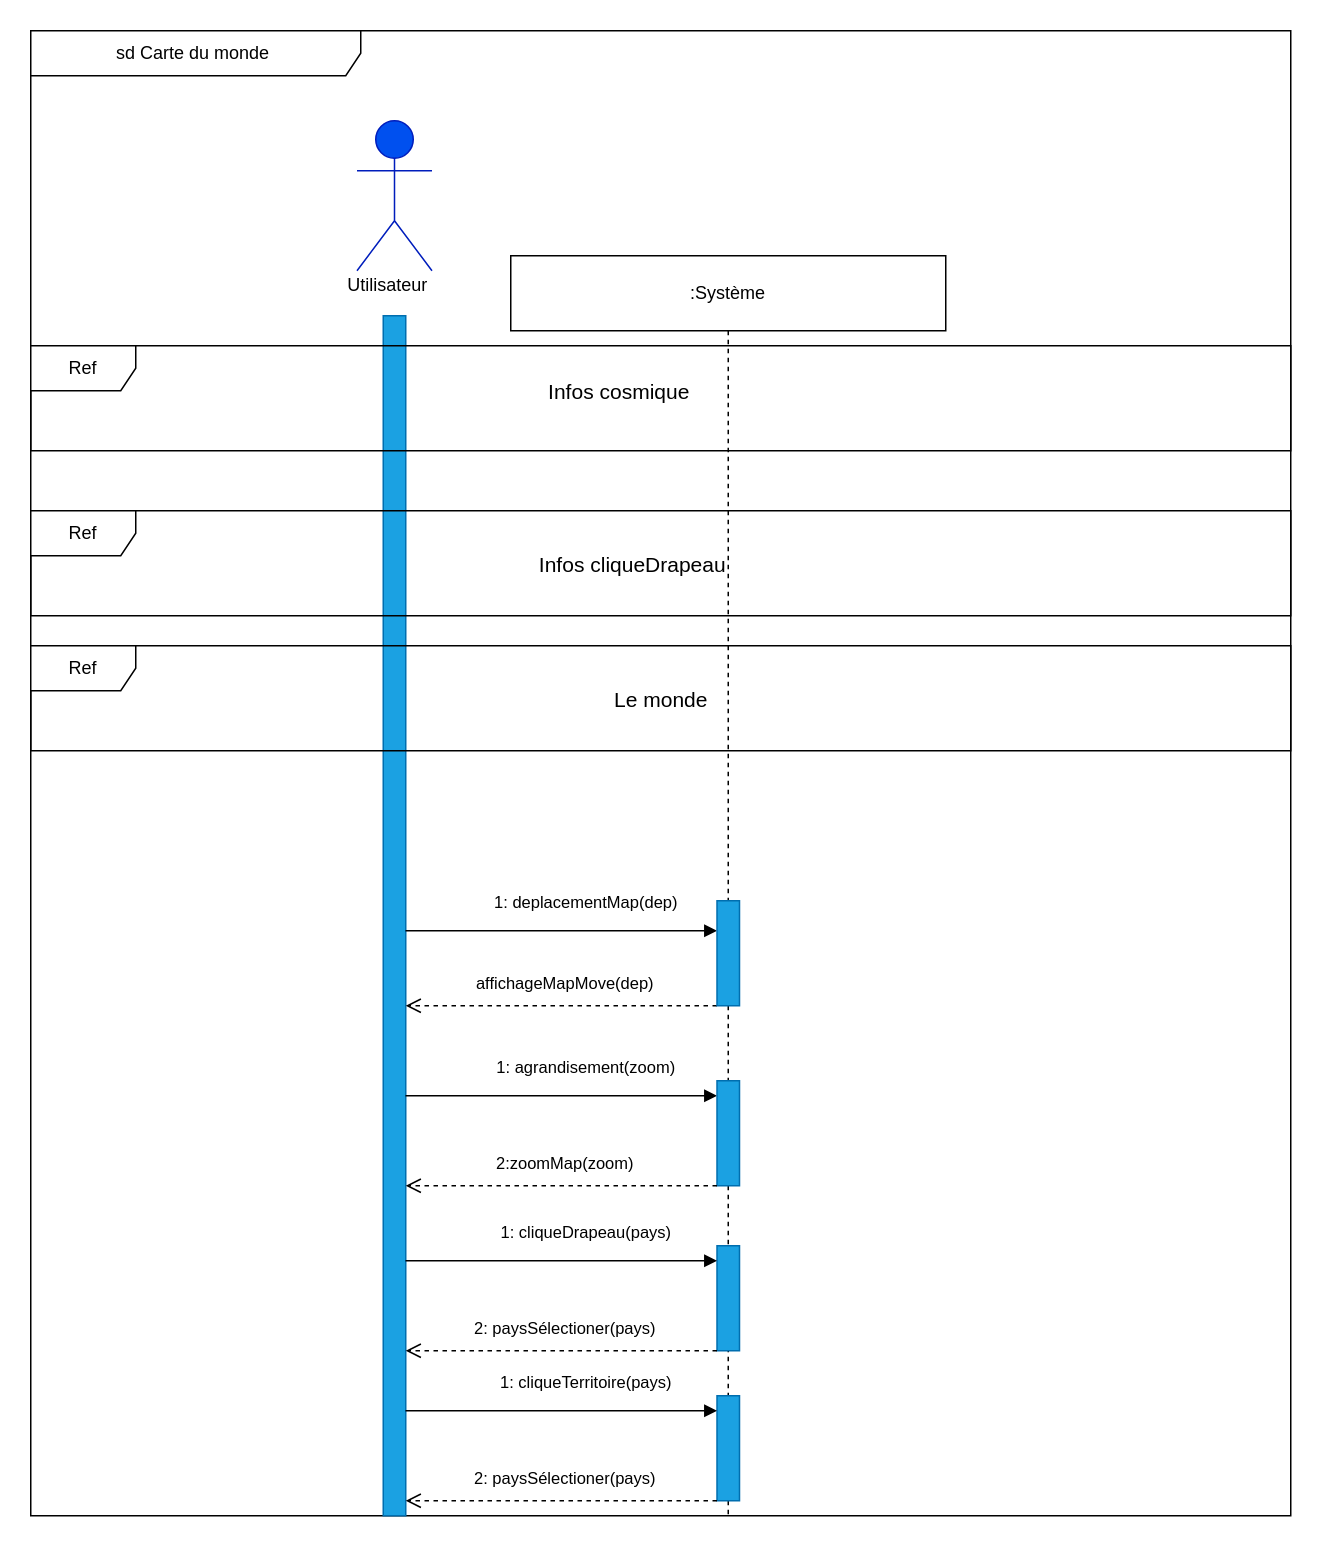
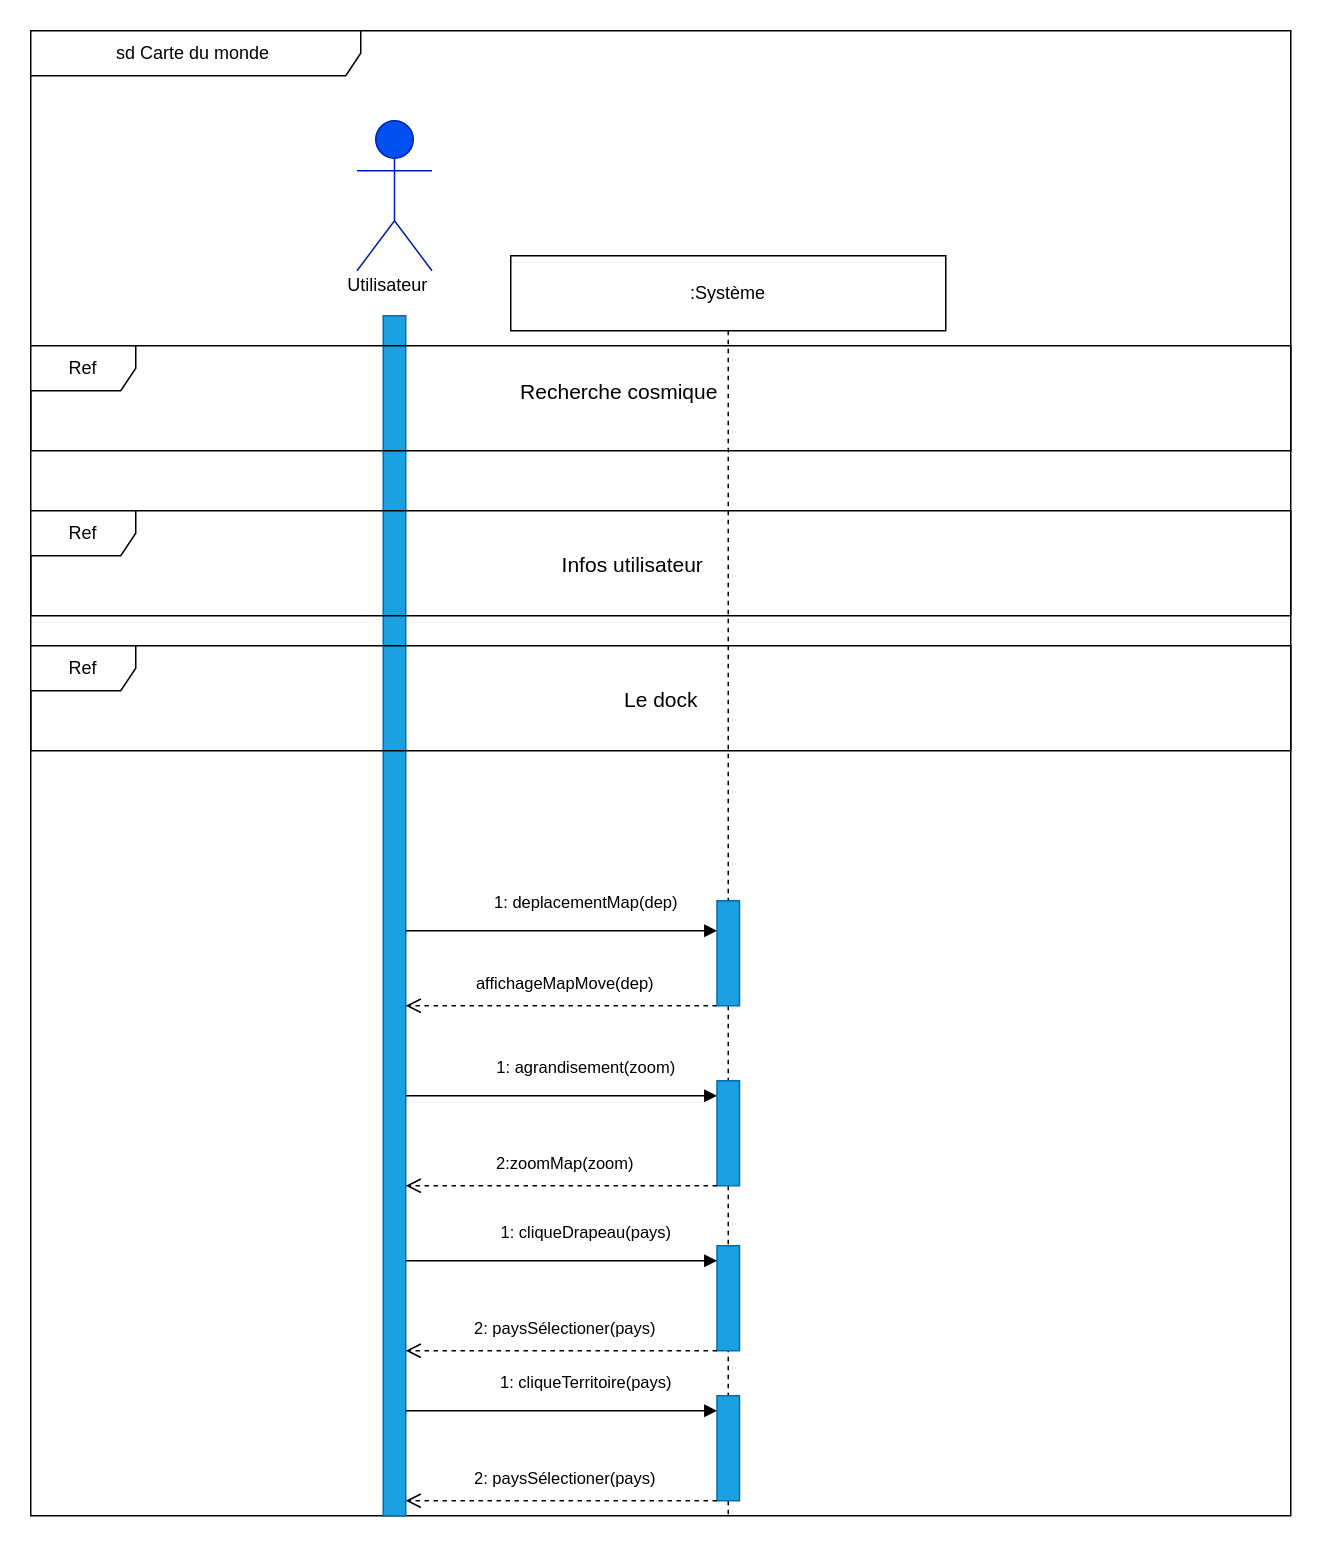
  <mxCell id="0" />
  <mxCell id="1" parent="0" />
  <mxCell id="2" value="sd Carte du monde&amp;nbsp; " style="shape=umlFrame;whiteSpace=wrap;html=1;width=220;height=30;" parent="1" vertex="1"><mxGeometry x="20" y="20" width="840" height="990" as="geometry" /></mxCell>
  <mxCell id="3" value="" style="rounded=0;whiteSpace=wrap;html=1;fillColor=#1ba1e2;fontColor=#ffffff;strokeColor=#006EAF;" parent="1" vertex="1"><mxGeometry x="255" y="210" width="15" height="800" as="geometry" /></mxCell>
  <mxCell id="4" value="&lt;b&gt;Utilisateur&lt;/b&gt;" style="shape=umlActor;verticalLabelPosition=bottom;verticalAlign=top;html=1;fillColor=#0050ef;fontColor=#ffffff;strokeColor=#001DBC;" parent="1" vertex="1"><mxGeometry x="237.5" y="80" width="50" height="100" as="geometry" /></mxCell>
  <mxCell id="5" value="Utilisateur&lt;span style=&quot;white-space: pre;&quot;&gt;&#09;&lt;/span&gt;" style="text;html=1;strokeColor=none;fillColor=none;align=center;verticalAlign=middle;whiteSpace=wrap;rounded=0;" parent="1" vertex="1"><mxGeometry x="230" y="170" width="82.5" height="40" as="geometry" /></mxCell>
  <mxCell id="6" value="Ref " style="shape=umlFrame;whiteSpace=wrap;html=1;width=70;height=30;fillStyle=auto;sketch=0;shadow=0;" parent="1" vertex="1"><mxGeometry x="20" y="230" width="840" height="70" as="geometry" /></mxCell>
  <mxCell id="7" value=":Système" style="shape=umlLifeline;perimeter=lifelinePerimeter;whiteSpace=wrap;html=1;container=1;collapsible=0;recursiveResize=0;outlineConnect=0;size=50;" vertex="1" parent="1"><mxGeometry x="340" y="170" width="290" height="840" as="geometry" /></mxCell>
  <mxCell id="8" value="1: deplacementMap(dep)" style="html=1;verticalAlign=bottom;endArrow=block;rounded=0;entryX=0.01;entryY=0.143;entryDx=0;entryDy=0;entryPerimeter=0;" edge="1" parent="7"><mxGeometry x="0.156" y="10" width="80" relative="1" as="geometry"><mxPoint x="-70.15" y="450.05" as="sourcePoint" /><mxPoint x="137.5" y="450.0" as="targetPoint" /><mxPoint as="offset" /></mxGeometry></mxCell>
  <mxCell id="9" value="affichageMapMove(dep)" style="html=1;verticalAlign=bottom;endArrow=open;dashed=1;endSize=8;rounded=0;" edge="1" parent="7"><mxGeometry x="-0.016" y="-6" relative="1" as="geometry"><mxPoint x="137.5" y="500.0" as="sourcePoint" /><mxPoint x="-70.0" y="500.0" as="targetPoint" /><mxPoint as="offset" /></mxGeometry></mxCell>
  <mxCell id="10" value="1: agrandisement(zoom)" style="html=1;verticalAlign=bottom;endArrow=block;rounded=0;entryX=0.01;entryY=0.143;entryDx=0;entryDy=0;entryPerimeter=0;" edge="1" parent="7"><mxGeometry x="0.156" y="10" width="80" relative="1" as="geometry"><mxPoint x="-70.15" y="560.05" as="sourcePoint" /><mxPoint x="137.5" y="560" as="targetPoint" /><mxPoint as="offset" /></mxGeometry></mxCell>
  <mxCell id="11" value="" style="rounded=0;whiteSpace=wrap;html=1;fillColor=#1ba1e2;fontColor=#ffffff;strokeColor=#006EAF;" vertex="1" parent="7"><mxGeometry x="137.5" y="430" width="15" height="70" as="geometry" /></mxCell>
  <mxCell id="12" value="" style="rounded=0;whiteSpace=wrap;html=1;fillColor=#1ba1e2;fontColor=#ffffff;strokeColor=#006EAF;" vertex="1" parent="7"><mxGeometry x="137.5" y="550" width="15" height="70" as="geometry" /></mxCell>
  <mxCell id="13" value="" style="rounded=0;whiteSpace=wrap;html=1;fillColor=#1ba1e2;fontColor=#ffffff;strokeColor=#006EAF;" vertex="1" parent="7"><mxGeometry x="137.5" y="660" width="15" height="70" as="geometry" /></mxCell>
- <mxCell id="14" value="Infos cosmique" style="text;html=1;strokeColor=none;fillColor=none;align=center;verticalAlign=middle;whiteSpace=wrap;overflow=hidden;fontSize=14;" parent="7" vertex="1"><mxGeometry x="-59" y="80" width="262.5" height="20" as="geometry" /></mxCell>
+ <mxCell id="14" value="Recherche cosmique" style="text;html=1;strokeColor=none;fillColor=none;align=center;verticalAlign=middle;whiteSpace=wrap;overflow=hidden;fontSize=14;" parent="7" vertex="1"><mxGeometry x="-59" y="80" width="262.5" height="20" as="geometry" /></mxCell>
  <mxCell id="15" value="Ref " style="shape=umlFrame;whiteSpace=wrap;html=1;width=70;height=30;fillStyle=auto;sketch=0;shadow=0;" vertex="1" parent="7"><mxGeometry x="-320" y="170" width="840" height="70" as="geometry" /></mxCell>
- <mxCell id="16" value="Infos cliqueDrapeau" style="text;html=1;strokeColor=none;fillColor=none;align=center;verticalAlign=middle;whiteSpace=wrap;overflow=hidden;fontSize=14;" vertex="1" parent="7"><mxGeometry x="-50" y="195" width="262.5" height="20" as="geometry" /></mxCell>
+ <mxCell id="16" value="Infos utilisateur" style="text;html=1;strokeColor=none;fillColor=none;align=center;verticalAlign=middle;whiteSpace=wrap;overflow=hidden;fontSize=14;" vertex="1" parent="7"><mxGeometry x="-50" y="195" width="262.5" height="20" as="geometry" /></mxCell>
  <mxCell id="17" value="Ref " style="shape=umlFrame;whiteSpace=wrap;html=1;width=70;height=30;fillStyle=auto;sketch=0;shadow=0;" vertex="1" parent="7"><mxGeometry x="-320" y="260" width="840" height="70" as="geometry" /></mxCell>
  <mxCell id="18" value="1: cliqueDrapeau(pays)" style="html=1;verticalAlign=bottom;endArrow=block;rounded=0;entryX=0.01;entryY=0.143;entryDx=0;entryDy=0;entryPerimeter=0;" edge="1" parent="7"><mxGeometry x="0.156" y="10" width="80" relative="1" as="geometry"><mxPoint x="-70.15" y="670.05" as="sourcePoint" /><mxPoint x="137.5" y="670.0" as="targetPoint" /><mxPoint as="offset" /></mxGeometry></mxCell>
  <mxCell id="19" value="2:zoomMap(zoom)" style="html=1;verticalAlign=bottom;endArrow=open;dashed=1;endSize=8;rounded=0;" edge="1" parent="7"><mxGeometry x="-0.016" y="-6" relative="1" as="geometry"><mxPoint x="137.5" y="620.0" as="sourcePoint" /><mxPoint x="-70" y="620.0" as="targetPoint" /><mxPoint as="offset" /></mxGeometry></mxCell>
  <mxCell id="20" value="2: paysSélectioner(pays)" style="html=1;verticalAlign=bottom;endArrow=open;dashed=1;endSize=8;rounded=0;" edge="1" parent="7"><mxGeometry x="-0.016" y="-6" relative="1" as="geometry"><mxPoint x="137.5" y="730" as="sourcePoint" /><mxPoint x="-70" y="730" as="targetPoint" /><mxPoint as="offset" /></mxGeometry></mxCell>
- <mxCell id="21" value="Le monde" style="text;html=1;strokeColor=none;fillColor=none;align=center;verticalAlign=middle;whiteSpace=wrap;overflow=hidden;fontSize=14;" vertex="1" parent="7"><mxGeometry x="-31.25" y="285" width="262.5" height="20" as="geometry" /></mxCell>
+ <mxCell id="21" value="Le dock" style="text;html=1;strokeColor=none;fillColor=none;align=center;verticalAlign=middle;whiteSpace=wrap;overflow=hidden;fontSize=14;" vertex="1" parent="7"><mxGeometry x="-31.25" y="285" width="262.5" height="20" as="geometry" /></mxCell>
  <mxCell id="22" value="" style="rounded=0;whiteSpace=wrap;html=1;fillColor=#1ba1e2;fontColor=#ffffff;strokeColor=#006EAF;" vertex="1" parent="7"><mxGeometry x="137.5" y="760" width="15" height="70" as="geometry" /></mxCell>
  <mxCell id="23" value="2: paysSélectioner(pays)" style="html=1;verticalAlign=bottom;endArrow=open;dashed=1;endSize=8;rounded=0;" edge="1" parent="7"><mxGeometry x="-0.016" y="-6" relative="1" as="geometry"><mxPoint x="137.5" y="830.0" as="sourcePoint" /><mxPoint x="-70" y="830.0" as="targetPoint" /><mxPoint as="offset" /></mxGeometry></mxCell>
  <mxCell id="24" value="1: cliqueTerritoire(pays)" style="html=1;verticalAlign=bottom;endArrow=block;rounded=0;entryX=0.01;entryY=0.143;entryDx=0;entryDy=0;entryPerimeter=0;" edge="1" parent="7"><mxGeometry x="0.156" y="10" width="80" relative="1" as="geometry"><mxPoint x="-70.15" y="770.05" as="sourcePoint" /><mxPoint x="137.5" y="770.0" as="targetPoint" /><mxPoint as="offset" /></mxGeometry></mxCell>
